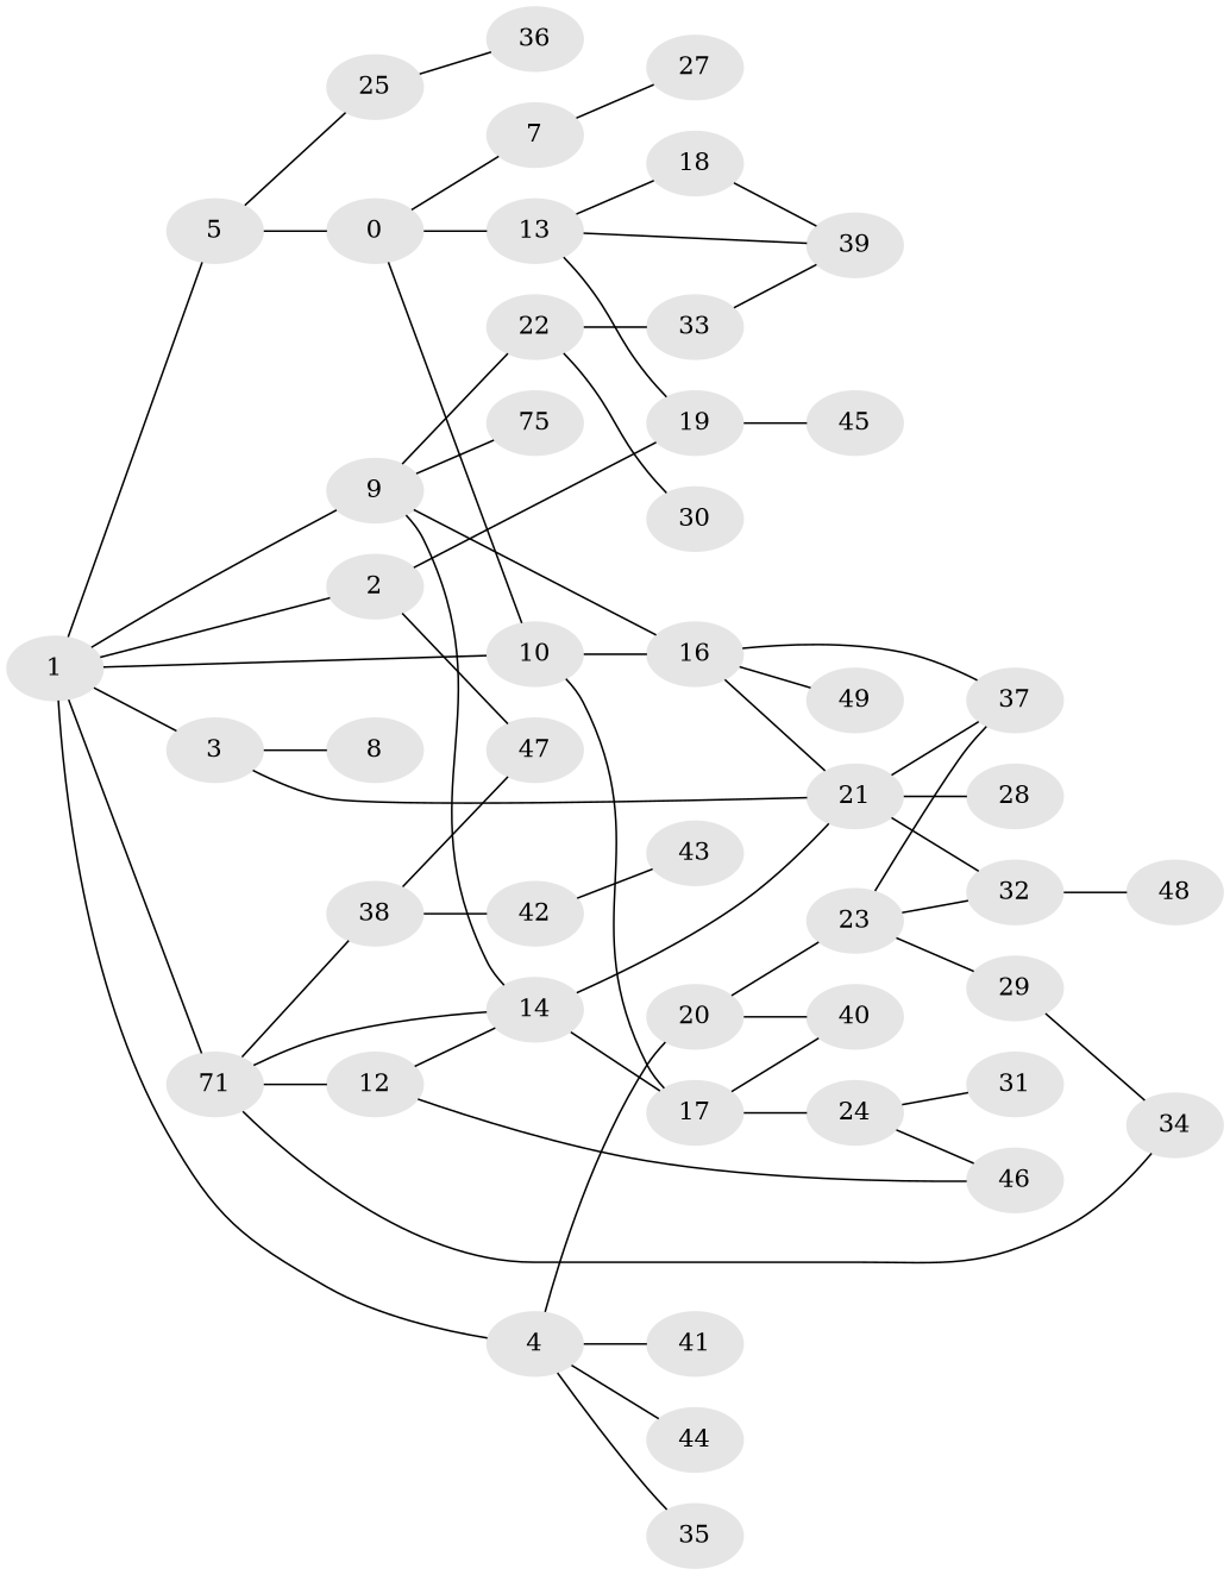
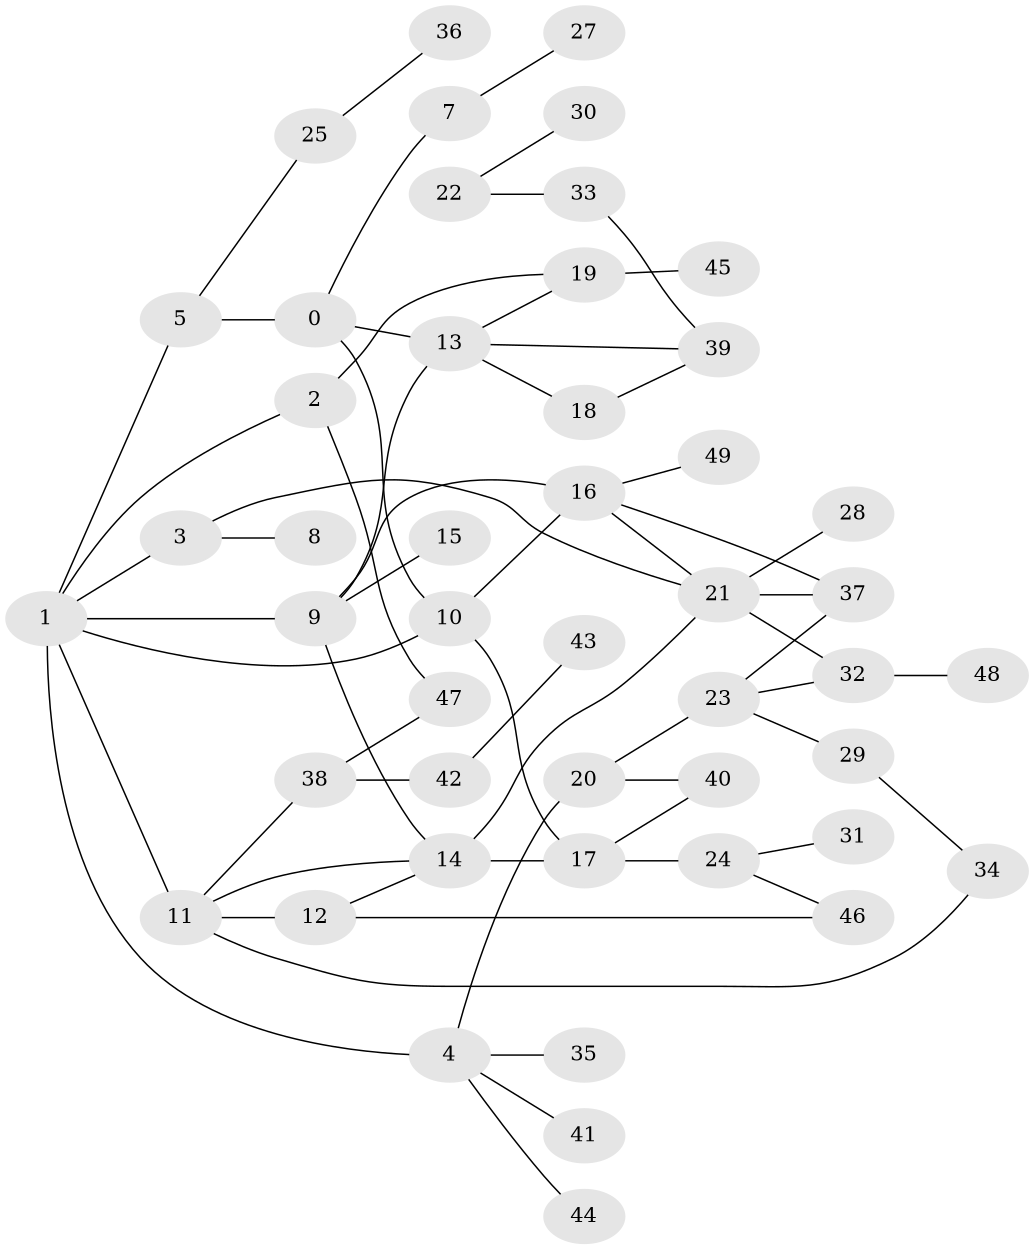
  graph {
    rankdir=LR
    node [color=gray90 style=filled]
    edge [weight=1.0]
    1
    2
    3
    4
    5
    9
    10
-   11 [label=71]
+   11
    19
    47
    8
    21
    20
    35
    41
    44
    n17 [label=0]
    25
    14
-   15 [label=75]
+   15
    16
    22
    17
    12
    38
    34
    45
    37
    28
    32
    23
    40
    7
    13
    36
    27
    18
    39
    49
    30
    33
    24
    29
    46
    42
    31
    48
    43
    1 -- 2
    1 -- 3
    1 -- 4
    1 -- 5
    1 -- 9
    1 -- 10
    1 -- 11
    2 -- 19
    2 -- 47
    3 -- 8 [weight=2.0]
    3 -- 21
    4 -- 20
    4 -- 35
    4 -- 41
    4 -- 44
    5 -- n17
    5 -- 25
    9 -- 14
    9 -- 15
    9 -- 16
-   9 -- 22
+   9 -- 13
    10 -- 16
    10 -- 17
    11 -- 14
    11 -- 12 [weight=3.0]
    11 -- 38
    11 -- 34
    19 -- 45
    21 -- 37
    21 -- 28
    21 -- 32
    20 -- 23 [weight=2.0]
    20 -- 40
    n17 -- 10
    n17 -- 7
    n17 -- 13
    25 -- 36
    14 -- 21
    14 -- 17
    16 -- 21
    16 -- 37
    16 -- 49
    22 -- 30
    22 -- 33
    17 -- 40
    17 -- 24
    12 -- 14
    12 -- 46
    38 -- 47
    38 -- 42
    32 -- 48
    23 -- 37
    23 -- 32
    23 -- 29
    7 -- 27
    13 -- 19
    13 -- 18
    13 -- 39
    18 -- 39
    33 -- 39
    24 -- 46
    24 -- 31
    29 -- 34
    42 -- 43
  }
